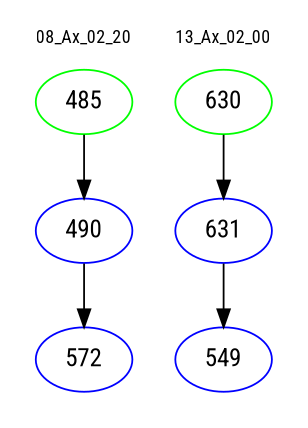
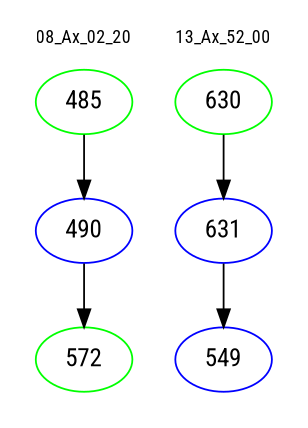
  digraph {
    fontname="Roboto Condensed"
    node [color=blue fontname="Roboto Condensed"]
    edge [color=black fontname="Roboto Condensed"]
    n1 [color=green label=485]
    n2 [label=490]
-   n3 [label=572]
+   n3 [color=green label=572]
    n4 [color=green label=630]
    n5 [label=631]
    n6 [label=549]
    subgraph cluster_1 {
      color=white
      fontsize=10
      label="08_Ax_02_20"
      n1
      n2
      n3
    }
    subgraph cluster_2 {
      color=white
      fontsize=10
-     label="13_Ax_02_00"
+     label="13_Ax_52_00"
      n4
      n5
      n6
    }
    n1 -> n2
    n2 -> n3
    n4 -> n5
    n5 -> n6
  }
